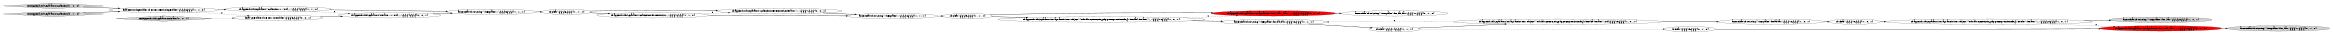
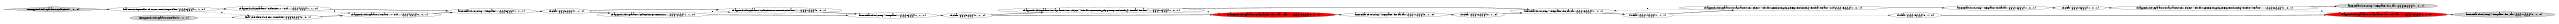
  digraph {
    rankdir=LR
    node [fillcolor=white shape=ellipse style=filled]
    edge [style=bold]
    n1 [label="sb.clear()@@@9@@@['1', '1', '1']"]
    n2 [fillcolor=red label="sb.appendWithSeparators(Arrays.asList(\"foo\",\"bar\",\"baz\"),\",\")@@@10@@@['0', '1', '0']"]
    n3 [label="sb.appendWithSeparators(Arrays.asList(new Object((((edu.fdu.CPPDG.tinypdg.pe.ExpressionInfo@150edad).iterator(),\",\")@@@10@@@['1', '0', '1']"]
    n4 [label="assertThat(sb.toString()).isEqualTo(\"foo,bar,baz\")@@@11@@@['0', '1', '0']"]
    n5 [label="assertThat(sb.toString()).isEqualTo(\"foo,bar,baz\")@@@13@@@['1', '1', '1']"]
    n6 [label="assertThat(sb.toString()).isEqualTo(\"\")@@@5@@@['1', '1', '1']"]
    n7 [label="sb.clear()@@@6@@@['1', '1', '1']"]
    n8 [label="sb.appendWithSeparators(Collections.EMPTY_LIST.iterator(),\",\")@@@7@@@['0', '0', '1']"]
    n9 [label="sb.appendWithSeparators(Collections.EMPTY_LIST,\",\")@@@7@@@['1', '1', '0']"]
+   n10 [label="sb.clear()@@@12@@@['0', '1', '0']"]
    n11 [label="sb.appendWithSeparators(Arrays.asList(new Object((((edu.fdu.CPPDG.tinypdg.pe.ExpressionInfo@150edca).iterator(),null)@@@15@@@['1', '0', '1']"]
    n12 [label="assertThat(sb.toString()).isEqualTo(\"foobarbaz\")@@@18@@@['1', '0', '1']"]
    n13 [label="sb.clear()@@@19@@@['1', '0', '1']"]
    n14 [label="sb.clear()@@@14@@@['1', '1', '1']"]
    n15 [label="final TextStringBuilder sb = new TextStringBuilder()@@@3@@@['1', '1', '0']"]
    n16 [label="final StrBuilder sb = new StrBuilder()@@@3@@@['0', '0', '1']"]
    n17 [label="sb.appendWithSeparators((Collection<?>)null,\",\")@@@4@@@['1', '1', '0']"]
    n18 [label="sb.appendWithSeparators((Iterator<?>)null,\",\")@@@4@@@['0', '0', '1']"]
    n19 [fillcolor=lightgray label="testAppendWithSeparators_Collection['1', '0', '0']" shape=diamond]
-   n20 [fillcolor=lightgray label="testAppendWithSeparators_Collection['0', '1', '0']" shape=diamond]
    n21 [label="sb.appendWithSeparators(Arrays.asList(new Object((((edu.fdu.CPPDG.tinypdg.pe.ExpressionInfo@150ede7).iterator(),\",\")@@@20@@@['1', '0', '1']"]
    n22 [fillcolor=lightgray label="assertThat(sb.toString()).isEqualTo(\"foo,,baz\")@@@23@@@['1', '0', '1']"]
    n23 [fillcolor=red label="sb.appendWithSeparators(Arrays.asList(\"foo\",null,\"baz\"),\",\")@@@16@@@['0', '1', '0']"]
    n24 [fillcolor=lightgray label="assertThat(sb.toString()).isEqualTo(\"foo,,baz\")@@@17@@@['0', '1', '0']"]
-   n25 [fillcolor=lightgray label="testAppendWithSeparators_Iterator['0', '0', '1']" shape=diamond]
+   n25 [fillcolor=lightgray label="testAppendWithSeparators_Iterator['0', '0', '1']"]
    n26 [label="assertThat(sb.toString()).isEqualTo(\"\")@@@8@@@['1', '1', '1']"]
    n27 [label="sb.clear()@@@15@@@['0', '1', '0']"]
    n1 -> n2
    n1 -> n3
    n2 -> n4
    n3 -> n2 [label=0 style=dashed]
    n3 -> n5
+   n4 -> n10
    n5 -> n14
    n6 -> n7
    n7 -> n8
    n7 -> n9
    n8 -> n26
    n9 -> n8 [label=0 style=dashed]
    n9 -> n26
+   n10 -> n5
    n11 -> n5 [label=0 style=dashed]
    n11 -> n12
    n12 -> n13
    n13 -> n21
    n14 -> n11
    n14 -> n27 [style=dashed]
    n15 -> n16 [label=0 style=dashed]
    n15 -> n17
    n16 -> n18
    n17 -> n6
    n17 -> n18 [label=0 style=dashed]
    n18 -> n6
    n19 -> n15
-   n20 -> n15
    n21 -> n22
    n21 -> n23 [label=0 style=dashed]
    n23 -> n24
    n25 -> n16 [style=dashed]
    n26 -> n1
    n27 -> n23
  }
